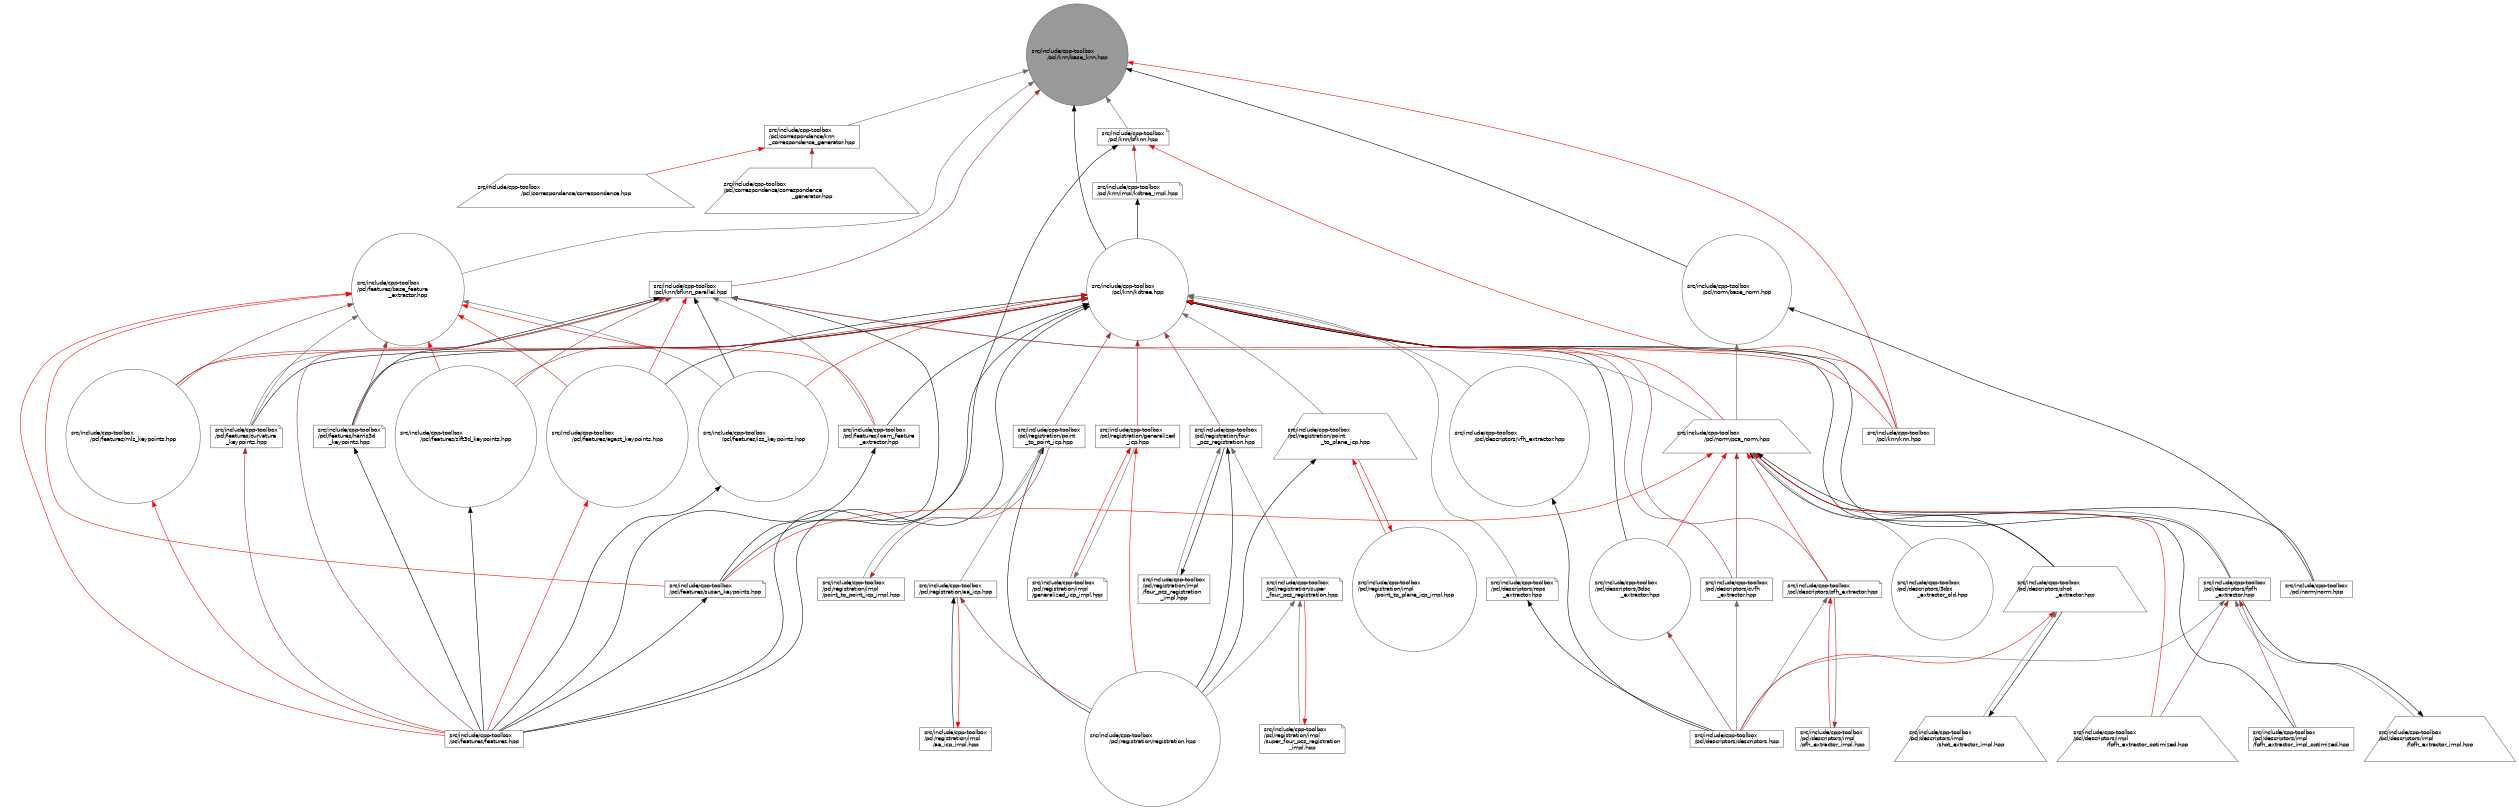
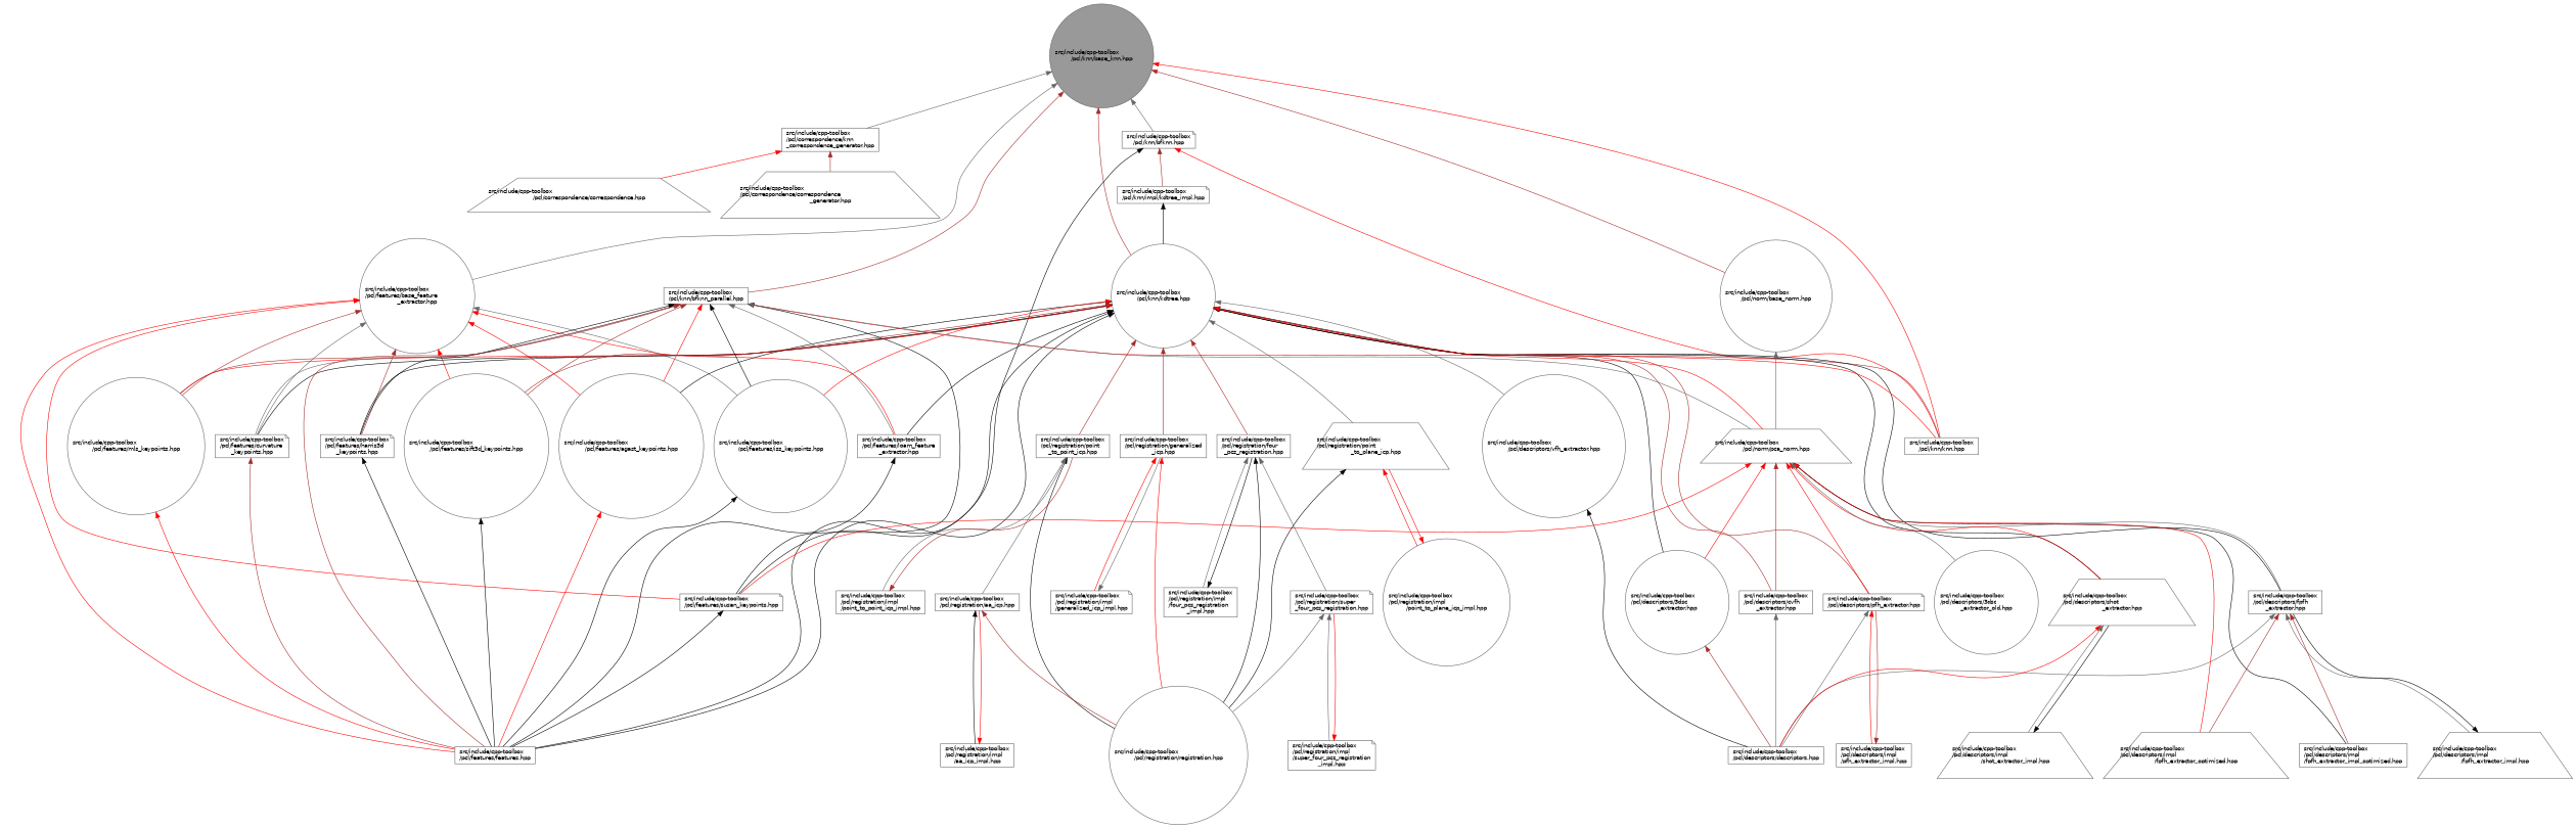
  digraph {
    node [color=grey40 fillcolor=white fontname=Helvetica fontsize=10 shape=box style=filled]
    edge [color=black dir=back fontname=Helvetica fontsize=10 labelfontname=Helvetica labelfontsize=10 style=solid]
    n1 [color=gray40 fillcolor=grey60 fontcolor=black height=0.2 label="src/include/cpp-toolbox\l/pcl/knn/base_knn.hpp" shape=circle width=0.4]
    n2 [height=0.2 label="src/include/cpp-toolbox\l/pcl/correspondence/knn\l_correspondence_generator.hpp" width=0.4]
    n3 [height=0.2 label="src/include/cpp-toolbox\l/pcl/features/base_feature\l_extractor.hpp" shape=circle width=0.4]
    n4 [height=0.2 label="src/include/cpp-toolbox\l/pcl/knn/bfknn.hpp" shape=note width=0.4]
    n5 [height=0.2 label="src/include/cpp-toolbox\l/pcl/knn/kdtree.hpp" shape=circle width=0.4]
    n6 [height=0.2 label="src/include/cpp-toolbox\l/pcl/knn/knn.hpp" width=0.4]
    n7 [height=0.2 label="src/include/cpp-toolbox\l/pcl/knn/bfknn_parallel.hpp" width=0.4]
    n8 [height=0.2 label="src/include/cpp-toolbox\l/pcl/norm/base_norm.hpp" shape=circle width=0.4]
    n9 [height=0.2 label="src/include/cpp-toolbox\l/pcl/correspondence/correspondence.hpp" shape=trapezium width=0.4]
    n10 [height=0.2 label="src/include/cpp-toolbox\l/pcl/correspondence/correspondence\l_generator.hpp" shape=trapezium width=0.4]
    n11 [height=0.2 label="src/include/cpp-toolbox\l/pcl/features/agast_keypoints.hpp" shape=circle width=0.4]
    n12 [height=0.2 label="src/include/cpp-toolbox\l/pcl/features/features.hpp" width=0.4]
    n13 [height=0.2 label="src/include/cpp-toolbox\l/pcl/features/curvature\l_keypoints.hpp" shape=note width=0.4]
    n14 [height=0.2 label="src/include/cpp-toolbox\l/pcl/features/harris3d\l_keypoints.hpp" shape=note width=0.4]
    n15 [height=0.2 label="src/include/cpp-toolbox\l/pcl/features/iss_keypoints.hpp" shape=circle width=0.4]
    n16 [height=0.2 label="src/include/cpp-toolbox\l/pcl/features/loam_feature\l_extractor.hpp" width=0.4]
    n17 [height=0.2 label="src/include/cpp-toolbox\l/pcl/features/mls_keypoints.hpp" shape=circle width=0.4]
    n18 [height=0.2 label="src/include/cpp-toolbox\l/pcl/features/sift3d_keypoints.hpp" shape=circle width=0.4]
    n19 [height=0.2 label="src/include/cpp-toolbox\l/pcl/features/susan_keypoints.hpp" shape=note width=0.4]
    n20 [height=0.2 label="src/include/cpp-toolbox\l/pcl/knn/impl/kdtree_impl.hpp" shape=note width=0.4]
    n21 [height=0.2 label="src/include/cpp-toolbox\l/pcl/descriptors/3dsc\l_extractor.hpp" shape=circle width=0.4]
    n22 [height=0.2 label="src/include/cpp-toolbox\l/pcl/descriptors/cvfh\l_extractor.hpp" width=0.4]
    n23 [height=0.2 label="src/include/cpp-toolbox\l/pcl/descriptors/fpfh\l_extractor.hpp" width=0.4]
    n24 [height=0.2 label="src/include/cpp-toolbox\l/pcl/descriptors/pfh_extractor.hpp" shape=note width=0.4]
-   n25 [height=0.2 label="src/include/cpp-toolbox\l/pcl/descriptors/rops\l_extractor.hpp" shape=note width=0.4]
    n26 [height=0.2 label="src/include/cpp-toolbox\l/pcl/descriptors/shot\l_extractor.hpp" shape=trapezium width=0.4]
    n27 [height=0.2 label="src/include/cpp-toolbox\l/pcl/descriptors/vfh_extractor.hpp" shape=circle width=0.4]
    n28 [height=0.2 label="src/include/cpp-toolbox\l/pcl/norm/pca_norm.hpp" shape=trapezium width=0.4]
    n29 [height=0.2 label="src/include/cpp-toolbox\l/pcl/registration/four\l_pcs_registration.hpp" width=0.4]
    n30 [height=0.2 label="src/include/cpp-toolbox\l/pcl/registration/generalized\l_icp.hpp" width=0.4]
    n31 [height=0.2 label="src/include/cpp-toolbox\l/pcl/registration/point\l_to_plane_icp.hpp" shape=trapezium width=0.4]
    n32 [height=0.2 label="src/include/cpp-toolbox\l/pcl/registration/point\l_to_point_icp.hpp" width=0.4]
-   n33 [height=0.2 label="src/include/cpp-toolbox\l/pcl/norm/norm.hpp" width=0.4]
    n34 [height=0.2 label="src/include/cpp-toolbox\l/pcl/descriptors/descriptors.hpp" width=0.4]
    n35 [height=0.2 label="src/include/cpp-toolbox\l/pcl/descriptors/impl\l/fpfh_extractor_impl.hpp" shape=trapezium width=0.4]
    n36 [height=0.2 label="src/include/cpp-toolbox\l/pcl/descriptors/impl\l/fpfh_extractor_impl_optimized.hpp" width=0.4]
    n37 [height=0.2 label="src/include/cpp-toolbox\l/pcl/descriptors/impl\l/fpfh_extractor_optimized.hpp" shape=trapezium width=0.4]
    n38 [height=0.2 label="src/include/cpp-toolbox\l/pcl/descriptors/impl\l/pfh_extractor_impl.hpp" width=0.4]
    n39 [height=0.2 label="src/include/cpp-toolbox\l/pcl/descriptors/impl\l/shot_extractor_impl.hpp" shape=trapezium width=0.4]
    n40 [height=0.2 label="src/include/cpp-toolbox\l/pcl/descriptors/3dsc\l_extractor_old.hpp" shape=circle width=0.4]
    n41 [height=0.2 label="src/include/cpp-toolbox\l/pcl/registration/impl\l/four_pcs_registration\l_impl.hpp" width=0.4]
    n42 [height=0.2 label="src/include/cpp-toolbox\l/pcl/registration/registration.hpp" shape=circle width=0.4]
    n43 [height=0.2 label="src/include/cpp-toolbox\l/pcl/registration/super\l_four_pcs_registration.hpp" shape=note width=0.4]
    n44 [height=0.2 label="src/include/cpp-toolbox\l/pcl/registration/impl\l/generalized_icp_impl.hpp" shape=note width=0.4]
    n45 [height=0.2 label="src/include/cpp-toolbox\l/pcl/registration/impl\l/point_to_plane_icp_impl.hpp" shape=circle width=0.4]
    n46 [height=0.2 label="src/include/cpp-toolbox\l/pcl/registration/aa_icp.hpp" width=0.4]
    n47 [height=0.2 label="src/include/cpp-toolbox\l/pcl/registration/impl\l/point_to_point_icp_impl.hpp" width=0.4]
    n48 [height=0.2 label="src/include/cpp-toolbox\l/pcl/registration/impl\l/super_four_pcs_registration\l_impl.hpp" shape=note width=0.4]
    n49 [height=0.2 label="src/include/cpp-toolbox\l/pcl/registration/impl\l/aa_icp_impl.hpp" width=0.4]
    n1 -> n2 [color=gray40]
    n1 -> n3 [color=gray40]
    n1 -> n4 [color=gray40]
-   n1 -> n5
+   n1 -> n5 [color=brown]
    n1 -> n6 [color=red]
    n1 -> n7 [color=brown]
-   n1 -> n8
+   n1 -> n8 [color=brown]
    n2 -> n9 [color=red]
    n2 -> n10 [color=brown]
    n3 -> n11 [color=red]
    n3 -> n12 [color=red]
    n3 -> n13 [color=gray40]
    n3 -> n14 [color=brown]
    n3 -> n15 [color=gray40]
    n3 -> n16 [color=red]
    n3 -> n17 [color=brown]
    n3 -> n18 [color=red]
    n3 -> n19 [color=red]
    n4 -> n6 [color=red]
    n4 -> n12
    n4 -> n20 [color=brown]
    n5 -> n6 [color=brown]
    n5 -> n11
    n5 -> n12
    n5 -> n13
    n5 -> n14
    n5 -> n15 [color=red]
    n5 -> n16
    n5 -> n17 [color=red]
    n5 -> n18 [color=brown]
    n5 -> n19
    n5 -> n21
    n5 -> n22 [color=brown]
    n5 -> n23
    n5 -> n24 [color=brown]
-   n5 -> n25 [color=gray40]
    n5 -> n26
    n5 -> n27 [color=gray40]
    n5 -> n28 [color=red]
    n5 -> n29 [color=brown]
    n5 -> n30 [color=brown]
    n5 -> n31 [color=gray40]
    n5 -> n32 [color=brown]
    n7 -> n6 [color=red]
    n7 -> n11 [color=red]
    n7 -> n12 [color=brown]
    n7 -> n13 [color=gray40]
    n7 -> n14
    n7 -> n15
    n7 -> n16 [color=gray40]
    n7 -> n17 [color=brown]
    n7 -> n18 [color=brown]
    n7 -> n19
    n7 -> n28 [color=gray40]
    n8 -> n28 [color=gray40]
-   n8 -> n33
    n11 -> n12 [color=red]
    n13 -> n12 [color=brown]
    n14 -> n12
    n15 -> n12
    n16 -> n12
    n17 -> n12 [color=red]
    n18 -> n12
    n19 -> n12
    n20 -> n5
    n21 -> n34 [color=brown]
    n22 -> n34 [color=gray40]
    n23 -> n34 [color=gray40]
    n23 -> n35 [color=gray40]
    n23 -> n36 [color=brown]
    n23 -> n37 [color=brown]
    n24 -> n34 [color=gray40]
    n24 -> n38 [color=red]
-   n25 -> n34
    n26 -> n34 [color=red]
    n26 -> n39 [color=gray40]
    n27 -> n34
    n28 -> n19 [color=red]
    n28 -> n21 [color=red]
    n28 -> n22 [color=brown]
    n28 -> n23 [color=gray40]
    n28 -> n24 [color=red]
-   n28 -> n26
-   n28 -> n33
+   n28 -> n26 [color=red]
    n28 -> n36
    n28 -> n37 [color=red]
    n28 -> n40 [color=gray40]
    n29 -> n41 [color=gray40]
    n29 -> n42
    n29 -> n43 [color=gray40]
    n30 -> n42 [color=red]
    n30 -> n44 [color=red]
    n31 -> n42
    n31 -> n45 [color=red]
    n32 -> n42
    n32 -> n46 [color=gray40]
    n32 -> n47 [color=gray40]
    n35 -> n23
    n38 -> n24 [color=brown]
    n39 -> n26
    n41 -> n29
    n43 -> n42 [color=gray40]
    n43 -> n48 [color=gray40]
    n44 -> n30 [color=gray40]
    n45 -> n31 [color=red]
    n46 -> n42 [color=brown]
    n46 -> n49
    n47 -> n32 [color=brown]
    n48 -> n43 [color=red]
    n49 -> n46 [color=red]
  }
